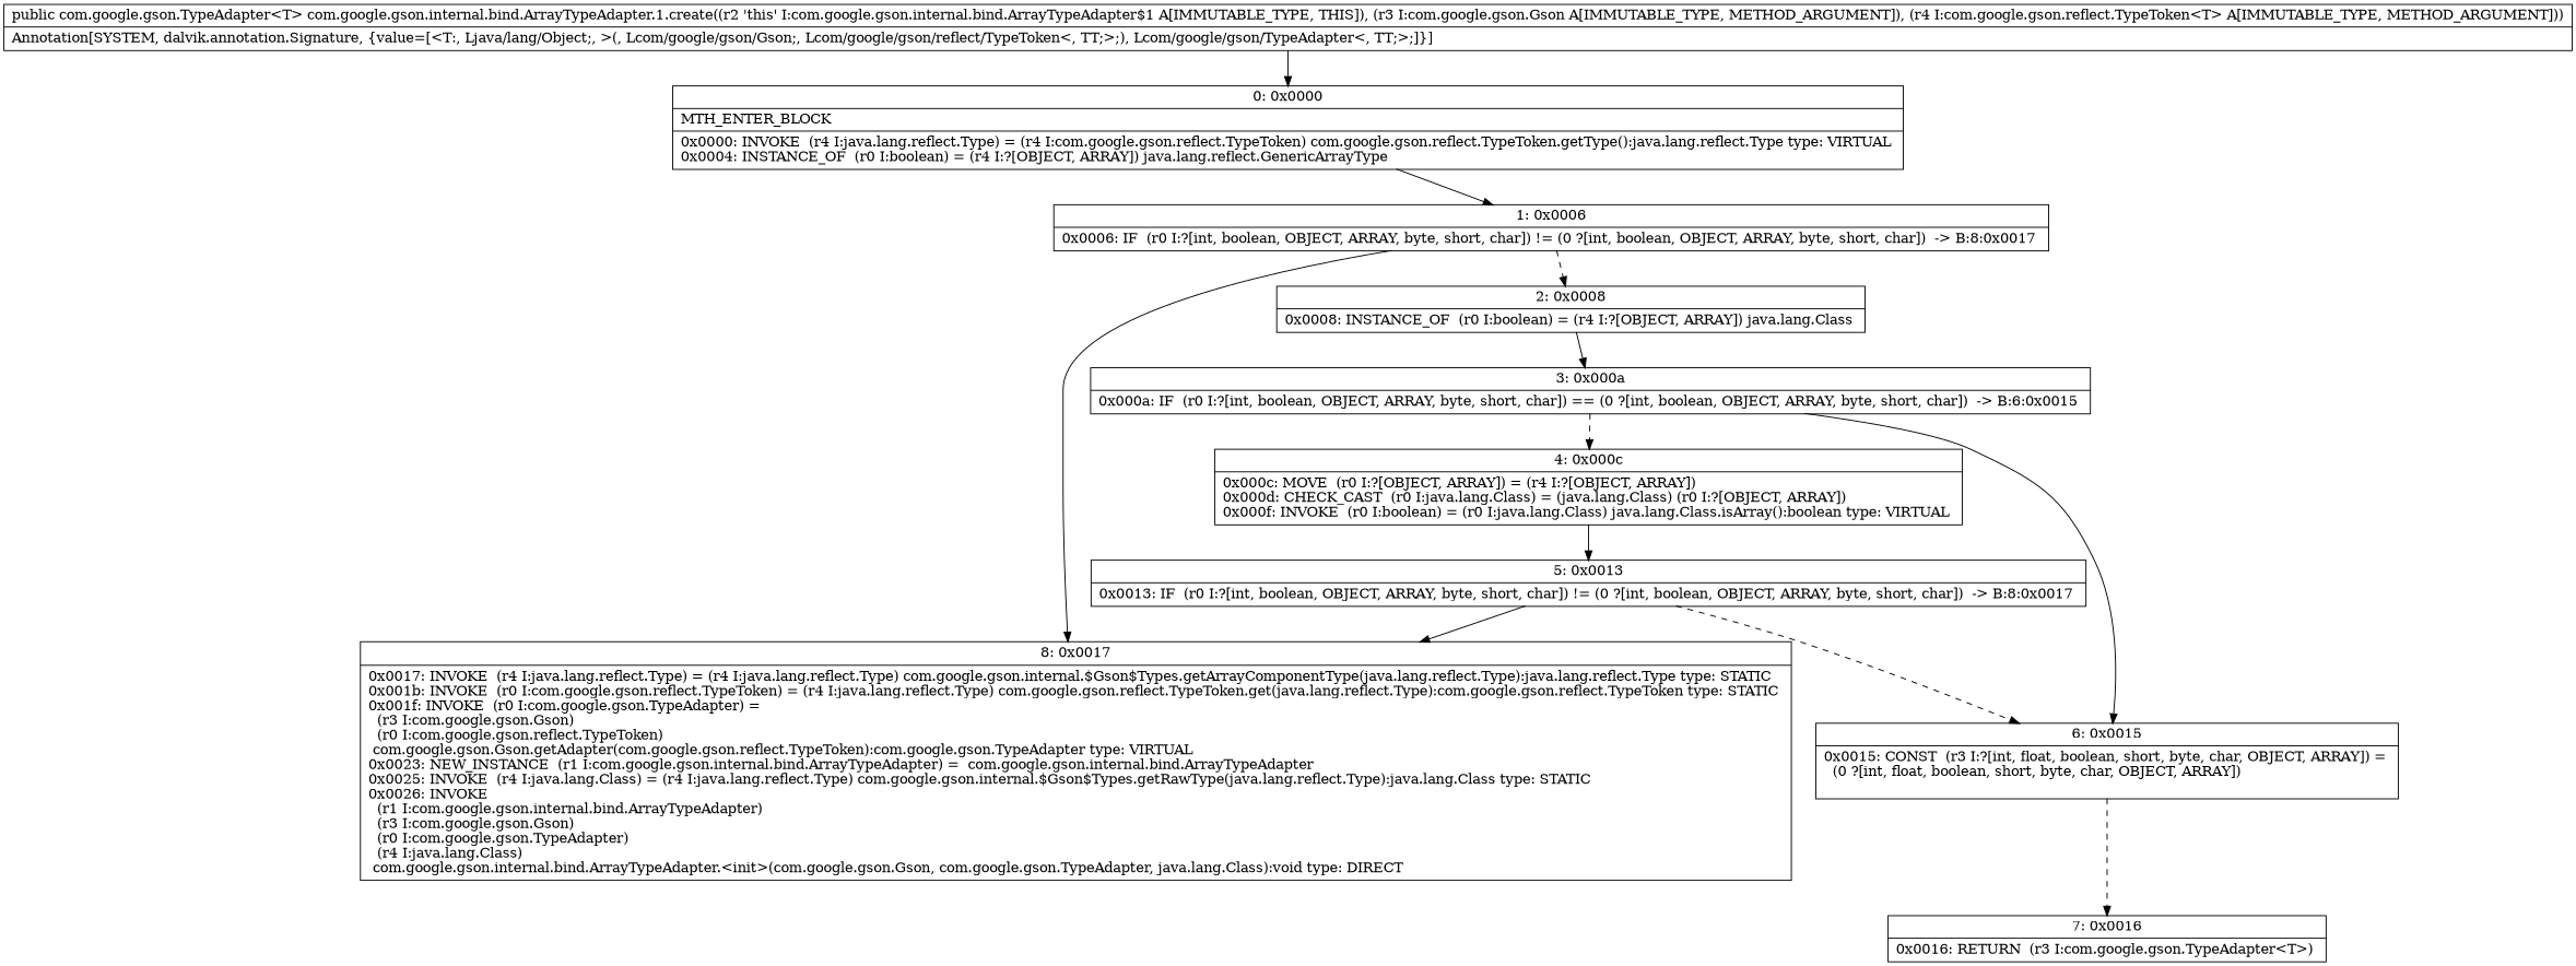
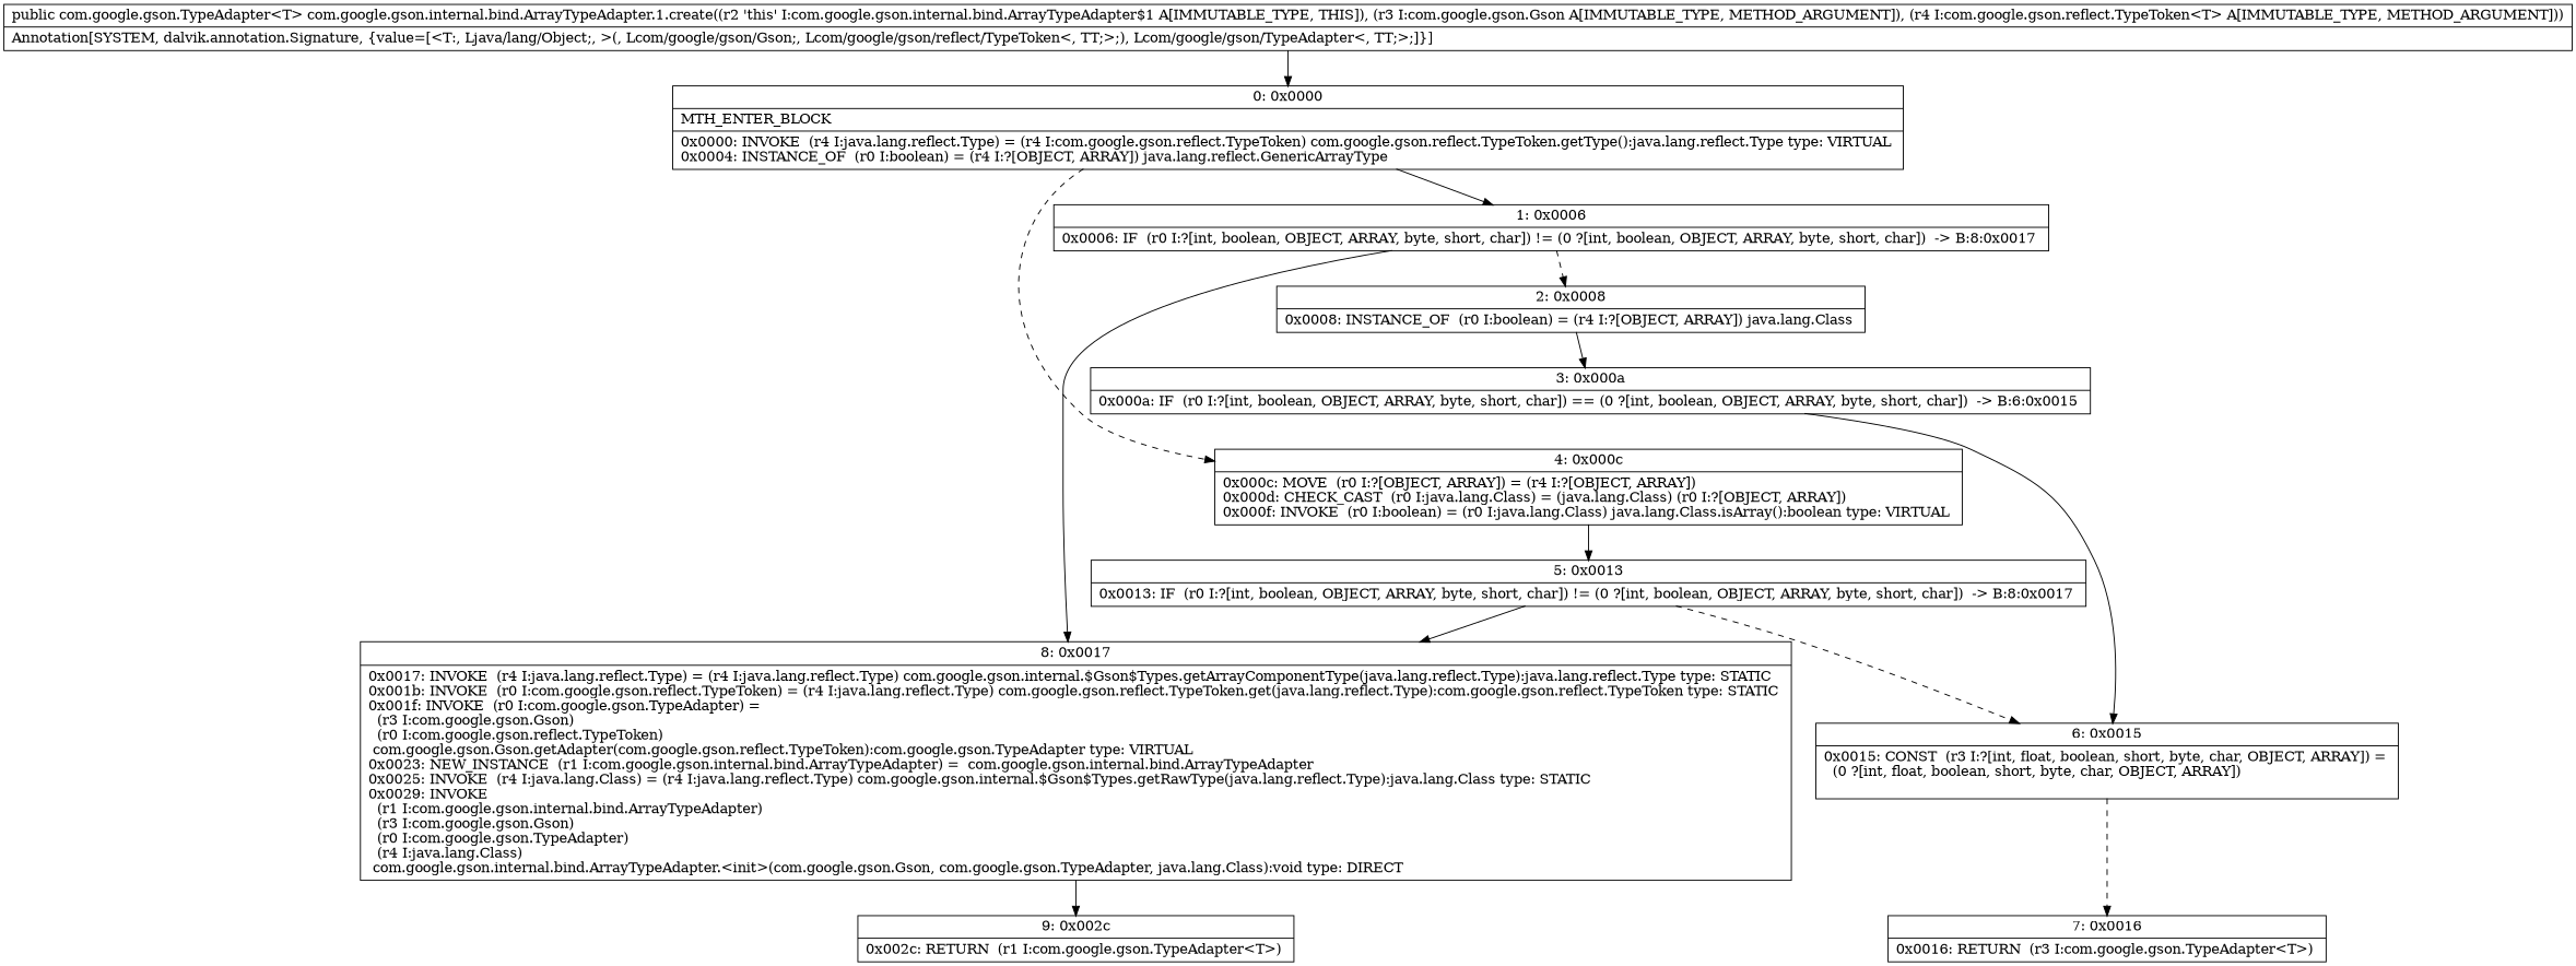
  digraph {
    node [shape=record]
    n1 [label="{0\:\ 0x0000|MTH_ENTER_BLOCK\l|0x0000: INVOKE  (r4 I:java.lang.reflect.Type) = (r4 I:com.google.gson.reflect.TypeToken) com.google.gson.reflect.TypeToken.getType():java.lang.reflect.Type type: VIRTUAL \l0x0004: INSTANCE_OF  (r0 I:boolean) = (r4 I:?[OBJECT, ARRAY]) java.lang.reflect.GenericArrayType \l}"]
    n2 [label="{1\:\ 0x0006|0x0006: IF  (r0 I:?[int, boolean, OBJECT, ARRAY, byte, short, char]) != (0 ?[int, boolean, OBJECT, ARRAY, byte, short, char])  \-\> B:8:0x0017 \l}"]
    n3 [label="{2\:\ 0x0008|0x0008: INSTANCE_OF  (r0 I:boolean) = (r4 I:?[OBJECT, ARRAY]) java.lang.Class \l}"]
-   n4 [label="{8\:\ 0x0017|0x0017: INVOKE  (r4 I:java.lang.reflect.Type) = (r4 I:java.lang.reflect.Type) com.google.gson.internal.$Gson$Types.getArrayComponentType(java.lang.reflect.Type):java.lang.reflect.Type type: STATIC \l0x001b: INVOKE  (r0 I:com.google.gson.reflect.TypeToken) = (r4 I:java.lang.reflect.Type) com.google.gson.reflect.TypeToken.get(java.lang.reflect.Type):com.google.gson.reflect.TypeToken type: STATIC \l0x001f: INVOKE  (r0 I:com.google.gson.TypeAdapter) = \l  (r3 I:com.google.gson.Gson)\l  (r0 I:com.google.gson.reflect.TypeToken)\l com.google.gson.Gson.getAdapter(com.google.gson.reflect.TypeToken):com.google.gson.TypeAdapter type: VIRTUAL \l0x0023: NEW_INSTANCE  (r1 I:com.google.gson.internal.bind.ArrayTypeAdapter) =  com.google.gson.internal.bind.ArrayTypeAdapter \l0x0025: INVOKE  (r4 I:java.lang.Class) = (r4 I:java.lang.reflect.Type) com.google.gson.internal.$Gson$Types.getRawType(java.lang.reflect.Type):java.lang.Class type: STATIC \l0x0026: INVOKE  \l  (r1 I:com.google.gson.internal.bind.ArrayTypeAdapter)\l  (r3 I:com.google.gson.Gson)\l  (r0 I:com.google.gson.TypeAdapter)\l  (r4 I:java.lang.Class)\l com.google.gson.internal.bind.ArrayTypeAdapter.\<init\>(com.google.gson.Gson, com.google.gson.TypeAdapter, java.lang.Class):void type: DIRECT \l}"]
+   n4 [label="{8\:\ 0x0017|0x0017: INVOKE  (r4 I:java.lang.reflect.Type) = (r4 I:java.lang.reflect.Type) com.google.gson.internal.$Gson$Types.getArrayComponentType(java.lang.reflect.Type):java.lang.reflect.Type type: STATIC \l0x001b: INVOKE  (r0 I:com.google.gson.reflect.TypeToken) = (r4 I:java.lang.reflect.Type) com.google.gson.reflect.TypeToken.get(java.lang.reflect.Type):com.google.gson.reflect.TypeToken type: STATIC \l0x001f: INVOKE  (r0 I:com.google.gson.TypeAdapter) = \l  (r3 I:com.google.gson.Gson)\l  (r0 I:com.google.gson.reflect.TypeToken)\l com.google.gson.Gson.getAdapter(com.google.gson.reflect.TypeToken):com.google.gson.TypeAdapter type: VIRTUAL \l0x0023: NEW_INSTANCE  (r1 I:com.google.gson.internal.bind.ArrayTypeAdapter) =  com.google.gson.internal.bind.ArrayTypeAdapter \l0x0025: INVOKE  (r4 I:java.lang.Class) = (r4 I:java.lang.reflect.Type) com.google.gson.internal.$Gson$Types.getRawType(java.lang.reflect.Type):java.lang.Class type: STATIC \l0x0029: INVOKE  \l  (r1 I:com.google.gson.internal.bind.ArrayTypeAdapter)\l  (r3 I:com.google.gson.Gson)\l  (r0 I:com.google.gson.TypeAdapter)\l  (r4 I:java.lang.Class)\l com.google.gson.internal.bind.ArrayTypeAdapter.\<init\>(com.google.gson.Gson, com.google.gson.TypeAdapter, java.lang.Class):void type: DIRECT \l}"]
    n5 [label="{3\:\ 0x000a|0x000a: IF  (r0 I:?[int, boolean, OBJECT, ARRAY, byte, short, char]) == (0 ?[int, boolean, OBJECT, ARRAY, byte, short, char])  \-\> B:6:0x0015 \l}"]
+   n6 [label="{9\:\ 0x002c|0x002c: RETURN  (r1 I:com.google.gson.TypeAdapter\<T\>) \l}"]
    n7 [label="{4\:\ 0x000c|0x000c: MOVE  (r0 I:?[OBJECT, ARRAY]) = (r4 I:?[OBJECT, ARRAY]) \l0x000d: CHECK_CAST  (r0 I:java.lang.Class) = (java.lang.Class) (r0 I:?[OBJECT, ARRAY]) \l0x000f: INVOKE  (r0 I:boolean) = (r0 I:java.lang.Class) java.lang.Class.isArray():boolean type: VIRTUAL \l}"]
    n8 [label="{6\:\ 0x0015|0x0015: CONST  (r3 I:?[int, float, boolean, short, byte, char, OBJECT, ARRAY]) = \l  (0 ?[int, float, boolean, short, byte, char, OBJECT, ARRAY])\l \l}"]
    n9 [label="{5\:\ 0x0013|0x0013: IF  (r0 I:?[int, boolean, OBJECT, ARRAY, byte, short, char]) != (0 ?[int, boolean, OBJECT, ARRAY, byte, short, char])  \-\> B:8:0x0017 \l}"]
    n10 [label="{7\:\ 0x0016|0x0016: RETURN  (r3 I:com.google.gson.TypeAdapter\<T\>) \l}"]
    n11 [label="{public com.google.gson.TypeAdapter\<T\> com.google.gson.internal.bind.ArrayTypeAdapter.1.create((r2 'this' I:com.google.gson.internal.bind.ArrayTypeAdapter$1 A[IMMUTABLE_TYPE, THIS]), (r3 I:com.google.gson.Gson A[IMMUTABLE_TYPE, METHOD_ARGUMENT]), (r4 I:com.google.gson.reflect.TypeToken\<T\> A[IMMUTABLE_TYPE, METHOD_ARGUMENT]))  | Annotation[SYSTEM, dalvik.annotation.Signature, \{value=[\<T:, Ljava\/lang\/Object;, \>(, Lcom\/google\/gson\/Gson;, Lcom\/google\/gson\/reflect\/TypeToken\<, TT;\>;), Lcom\/google\/gson\/TypeAdapter\<, TT;\>;]\}]\l}"]
    n1 -> n2
    n2 -> n3 [style=dashed]
    n2 -> n4
    n3 -> n5
-   n5 -> n7 [style=dashed]
+   n4 -> n6
+   n1 -> n7 [style=dashed]
    n5 -> n8
    n7 -> n9
    n8 -> n10 [style=dashed]
    n9 -> n4
    n9 -> n8 [style=dashed]
    n11 -> n1
  }
